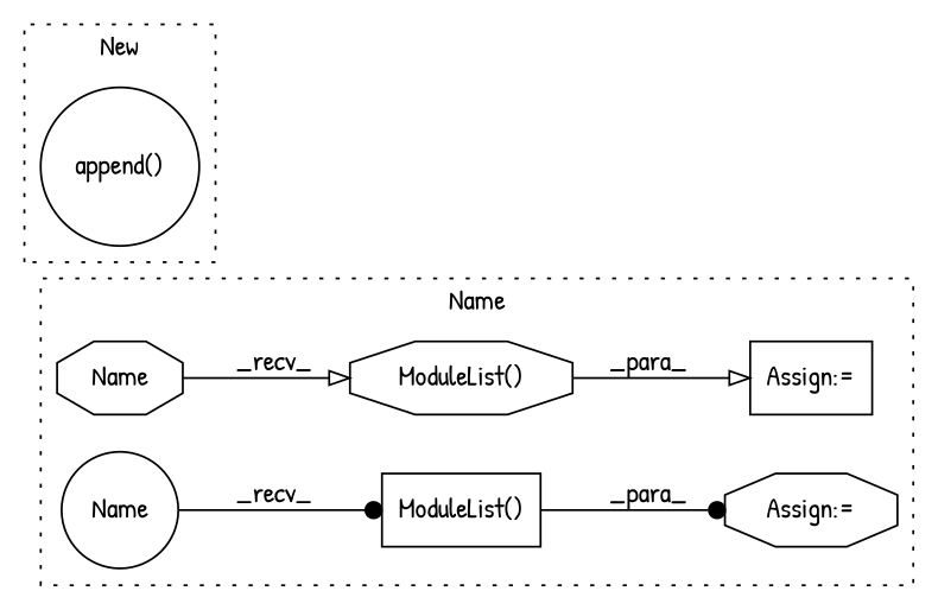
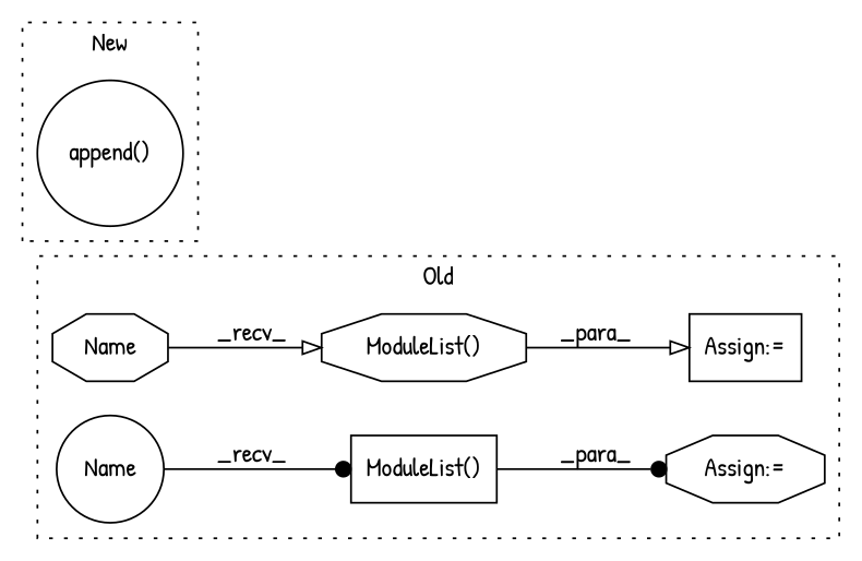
  digraph {
    rankdir=LR
    fontname="Patrick Hand"
    node [a=75 l="14,1" shape=octagon fontname="Patrick Hand"]
    edge [arrowhead=onormal fontname="Patrick Hand"]
    n1 [label="ModuleList()" s="2169,2199"]
    n2 [a=68 l=3 label="Assign:=" s=2166 shape=box]
    n3 [label="ModuleList()" s="2764,2795" shape=box]
    n4 [a=68 l=3 label="Assign:=" s=2761]
    n5 [a=87 l=2 label=Name s=2169]
    n6 [a=87 l=2 label=Name s=2764 shape=circle]
    n7 [l="29,1" label="append()" s="2016,2057" shape=circle]
    subgraph cluster_1 {
-     label=Name
+     label=Old
      style=dotted
      n1
      n2
      n3
      n4
      n5
      n6
    }
    subgraph cluster_2 {
      label=New
      style=dotted
      n7
    }
    n1 -> n2 [label=_para_]
    n3 -> n4 [label=_para_ arrowhead=dot]
    n5 -> n1 [label=_recv_]
    n6 -> n3 [label=_recv_ arrowhead=dot]
  }
